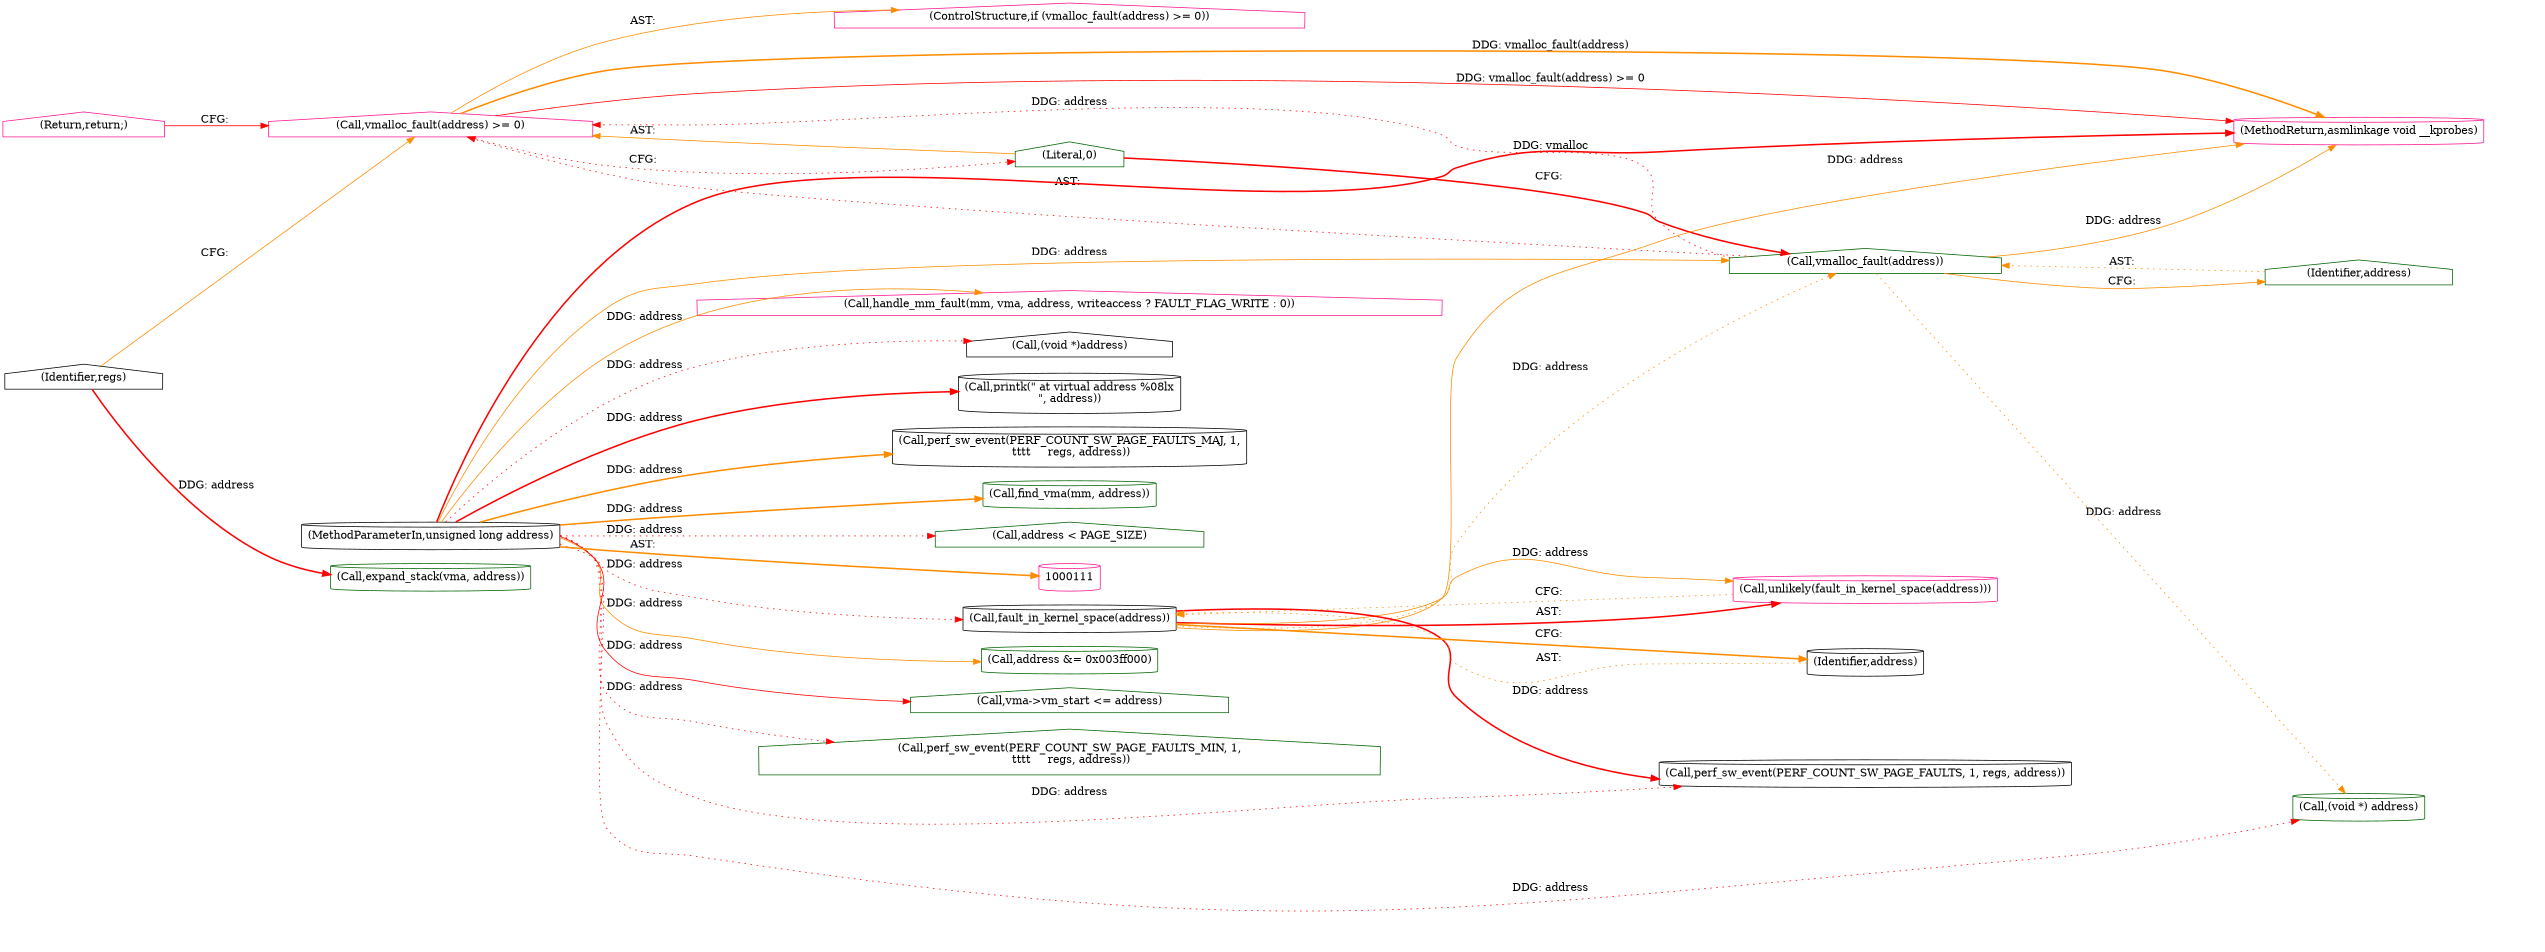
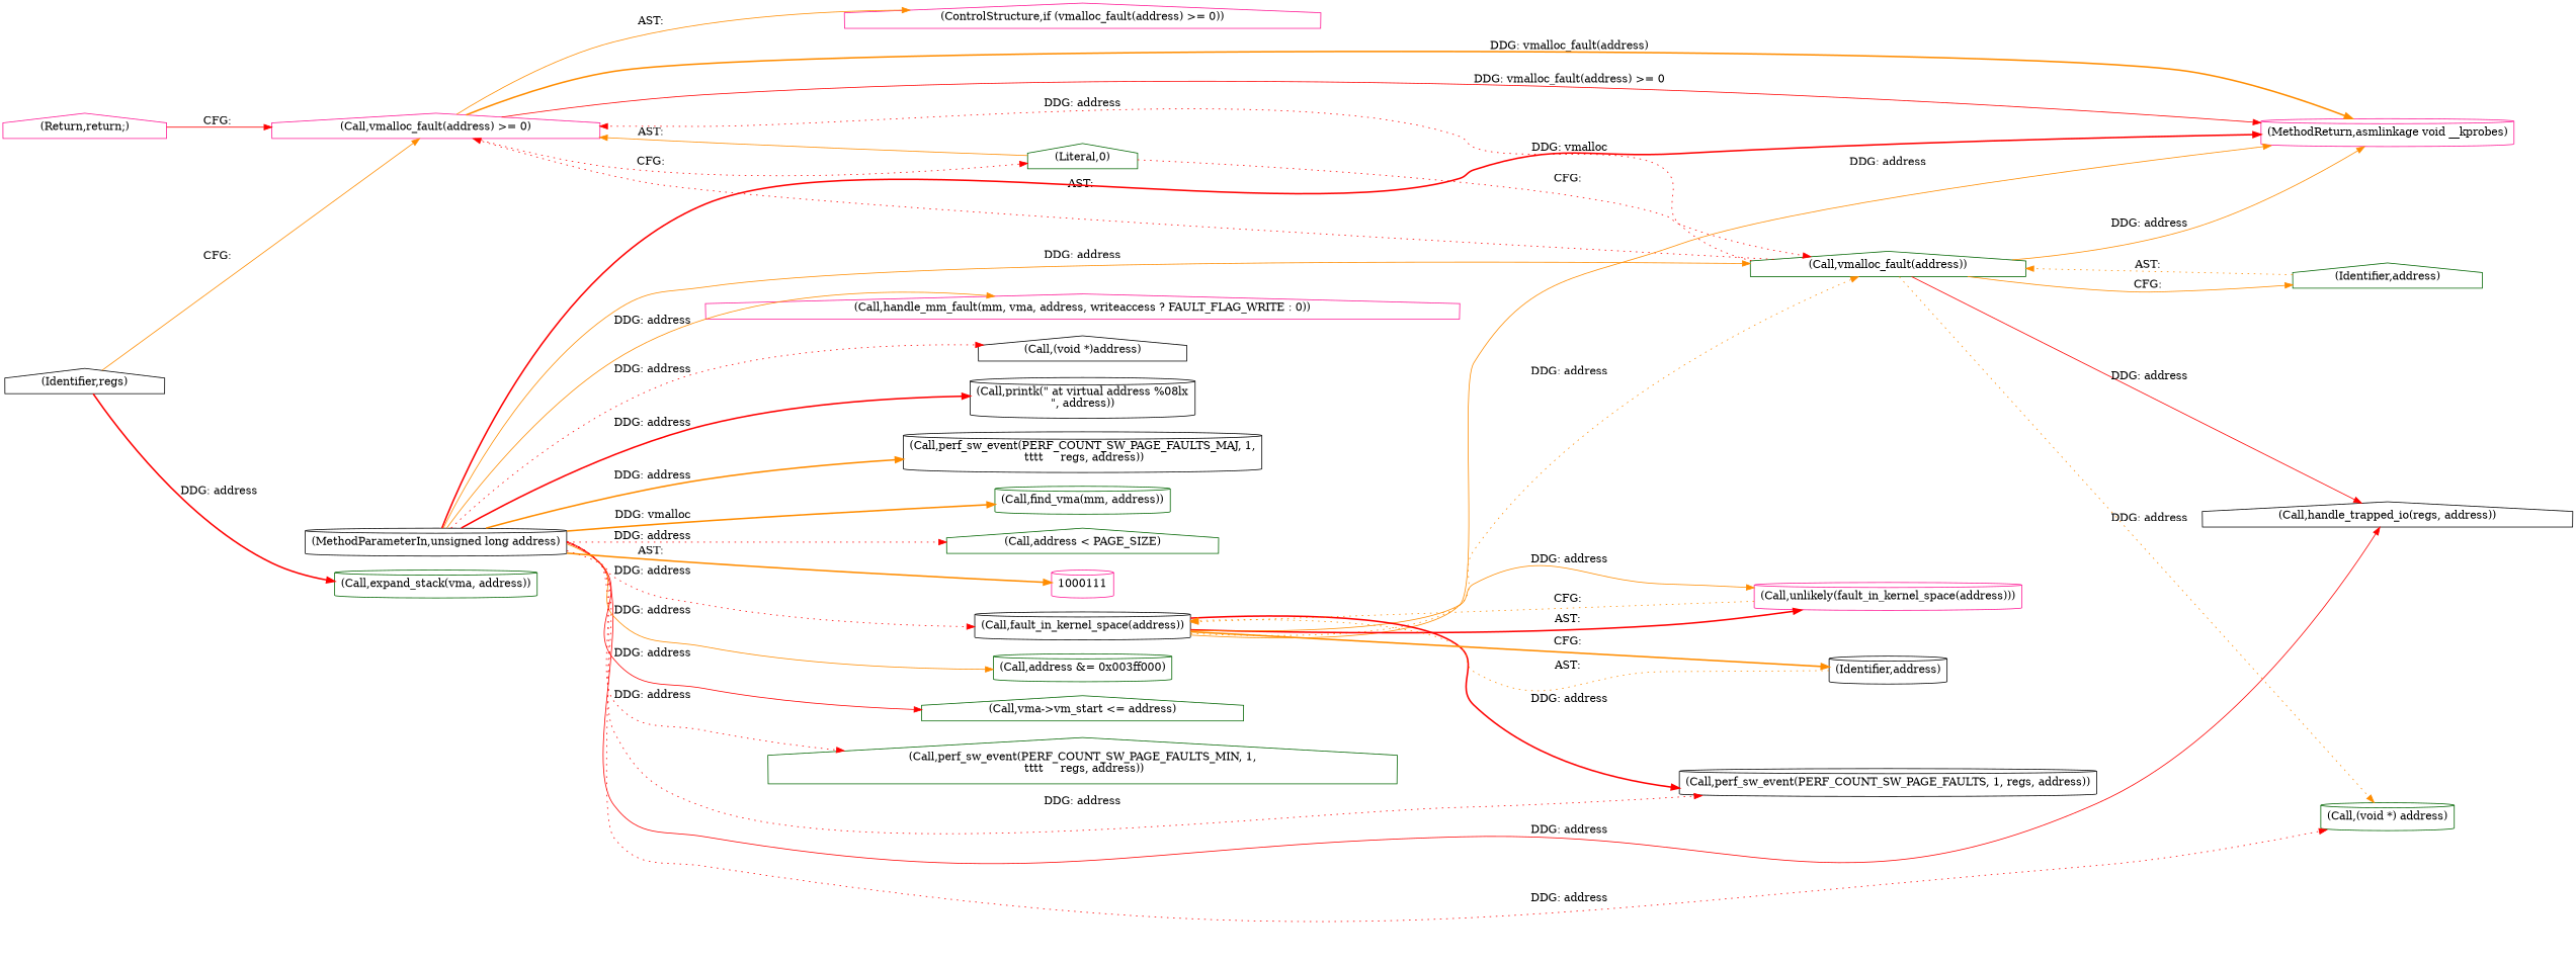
  digraph {
    rankdir=LR
    node [color=darkgreen shape=house]
    edge [color=darkorange style=solid]
    n1 [color=deeppink label="(Call,vmalloc_fault(address) >= 0)"]
    n2 [color=deeppink label="(MethodReturn,asmlinkage void __kprobes)" shape=cylinder]
    n3 [label="(Literal,0)"]
    n4 [color=deeppink label="(ControlStructure,if (vmalloc_fault(address) >= 0))"]
    n5 [label="(Call,vmalloc_fault(address))"]
    n6 [label="(Identifier,address)"]
+   n7 [color=black label="(Call,handle_trapped_io(regs, address))"]
    n8 [label="(Call,(void *) address)" shape=cylinder]
    n9 [color=black label="(Call,fault_in_kernel_space(address))" shape=cylinder]
    n10 [color=deeppink label="(Call,unlikely(fault_in_kernel_space(address)))" shape=cylinder]
    n11 [color=black label="(Call,perf_sw_event(PERF_COUNT_SW_PAGE_FAULTS, 1, regs, address))" shape=cylinder]
    n12 [color=black label="(Identifier,address)" shape=cylinder]
    n13 [color=black label="(MethodParameterIn,unsigned long address)" shape=cylinder]
    n14 [label="(Call,address &= 0x003ff000)" shape=cylinder]
    n15 [label="(Call,vma->vm_start <= address)"]
    n16 [label="(Call,perf_sw_event(PERF_COUNT_SW_PAGE_FAULTS_MIN, 1,\n \t\t\t\t     regs, address))"]
    n17 [color=deeppink label="(Call,handle_mm_fault(mm, vma, address, writeaccess ? FAULT_FLAG_WRITE : 0))"]
    n18 [color=black label="(Call,(void *)address)"]
    n19 [color=black label="(Call,printk(\" at virtual address %08lx\n\", address))" shape=cylinder]
    n20 [color=black label="(Call,perf_sw_event(PERF_COUNT_SW_PAGE_FAULTS_MAJ, 1,\n \t\t\t\t     regs, address))" shape=cylinder]
    n21 [label="(Call,find_vma(mm, address))" shape=cylinder]
    n22 [label="(Call,address < PAGE_SIZE)"]
    1000111 [color=deeppink shape=cylinder]
    n24 [label="(Call,expand_stack(vma, address))" shape=cylinder]
    n25 [color=black label="(Identifier,regs)"]
    n26 [color=deeppink label="(Return,return;)"]
    n1 -> n2 [label="DDG: vmalloc_fault(address)" style=bold]
    n1 -> n2 [color=red label="DDG: vmalloc_fault(address) >= 0"]
    n1 -> n3 [color=red label="CFG: " style=dotted]
    n1 -> n4 [label="AST: "]
    n3 -> n1 [label="AST: "]
-   n3 -> n5 [color=red label="CFG: " style=bold]
+   n3 -> n5 [color=red label="CFG: " style=dotted]
    n5 -> n1 [color=red label="AST: " style=dotted]
    n5 -> n1 [color=red label="DDG: address" style=dotted]
    n5 -> n2 [label="DDG: address"]
    n5 -> n6 [label="CFG: "]
+   n5 -> n7 [color=red label="DDG: address"]
    n5 -> n8 [label="DDG: address" style=dotted]
    n6 -> n5 [label="AST: " style=dotted]
    n9 -> n2 [label="DDG: address"]
    n9 -> n5 [label="DDG: address" style=dotted]
    n9 -> n10 [color=red label="AST: " style=bold]
    n9 -> n10 [label="DDG: address"]
    n9 -> n11 [color=red label="DDG: address" style=bold]
    n9 -> n12 [label="CFG: " style=bold]
    n10 -> n9 [label="CFG: " style=dotted]
    n12 -> n9 [label="AST: " style=dotted]
    n13 -> n2 [color=red label="DDG: vmalloc" style=bold]
    n13 -> n5 [label="DDG: address"]
+   n13 -> n7 [color=red label="DDG: address"]
    n13 -> n8 [color=red label="DDG: address" style=dotted]
    n13 -> n9 [color=red label="DDG: address" style=dotted]
    n13 -> n11 [color=red label="DDG: address" style=dotted]
    n13 -> n14 [label="DDG: address"]
    n13 -> n15 [color=red label="DDG: address"]
    n13 -> n16 [color=red label="DDG: address" style=dotted]
    n13 -> n17 [label="DDG: address"]
    n13 -> n18 [color=red label="DDG: address" style=dotted]
    n13 -> n19 [color=red label="DDG: address" style=bold]
    n13 -> n20 [label="DDG: address" style=bold]
-   n13 -> n21 [label="DDG: address" style=bold]
+   n13 -> n21 [label="DDG: vmalloc" style=bold]
    n13 -> n22 [color=red label="DDG: address" style=dotted]
    n13 -> 1000111 [label="AST: " style=bold]
    n25 -> n1 [label="CFG: "]
    n25 -> n24 [color=red label="DDG: address" style=bold]
    n26 -> n1 [color=red label="CFG: "]
  }
